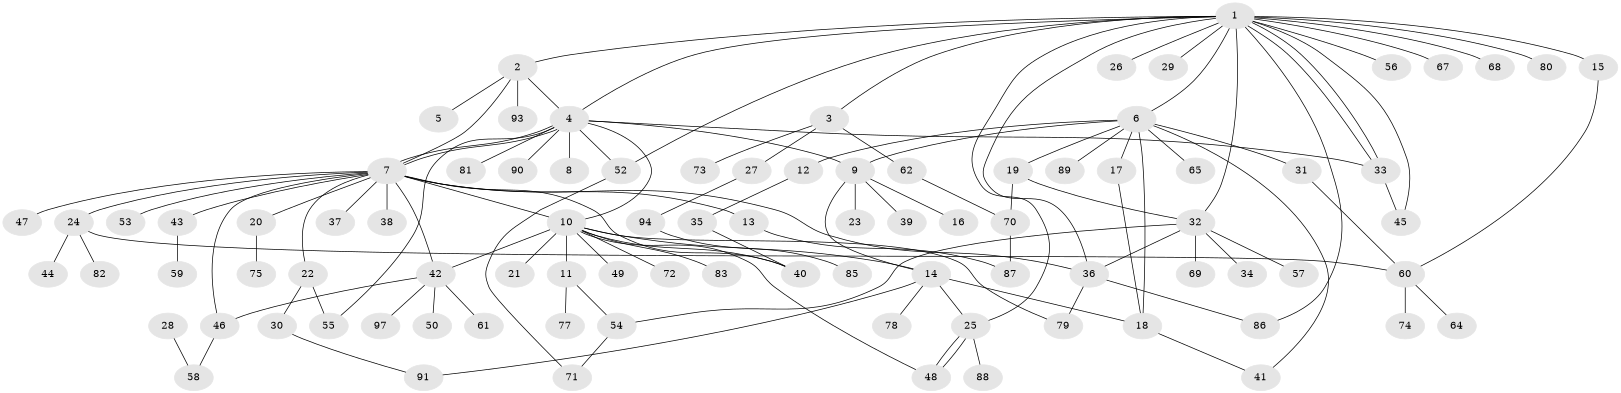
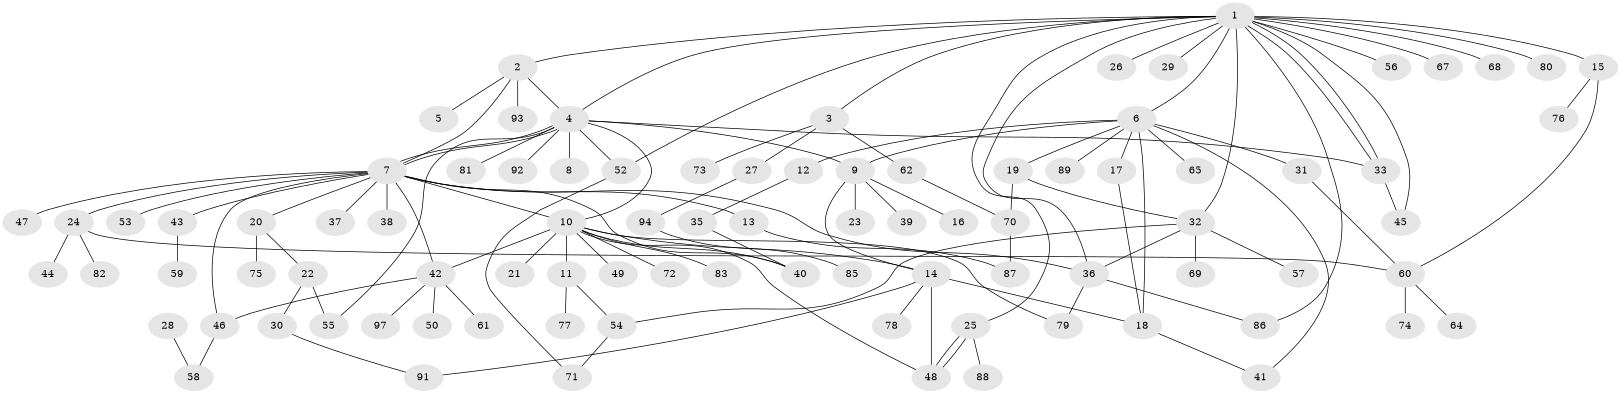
  graph {
    node [color=gray90 style=filled]
    1
    2
    3
    4
    6
    15
    25
    26
    29
    32
    33
    36
    45
    52
    56
    67
    68
    80
    86
    5
    7
    n22 [label=93]
    27
    62
    73
    8
    9
    10
    55
    81
-   92 [label=90]
+   92
    12
    17
    18
    19
    31
    41
    65
    89
    60
+   76
    48
    88
    54
-   34
    57
    69
    79
    71
    13
    20
    22
    24
    37
    38
    40
    42
    43
    46
    47
    53
    n62 [label=94]
    28
    58
    70
    14
    16
    23
    39
    11
    21
    49
    72
    83
    35
    87
    75
    30
    44
    82
    50
    61
    n83 [label=97]
    59
    78
    91
    77
    64
    74
    85
    1 -- 2
    1 -- 3
    1 -- 4
    1 -- 6
    1 -- 15
    1 -- 25
    1 -- 26
    1 -- 29
    1 -- 32
    1 -- 33
    1 -- 33
    1 -- 36
    1 -- 45
    1 -- 52
    1 -- 56
    1 -- 67
    1 -- 68
    1 -- 80
    1 -- 86
    2 -- 4
    2 -- 5
    2 -- 7
    2 -- n22
    3 -- 27
    3 -- 62
    3 -- 73
    4 -- 33
    4 -- 52
    4 -- 7
    4 -- 7
    4 -- 8
    4 -- 9
    4 -- 10
    4 -- 55
    4 -- 81
    4 -- 92
    6 -- 9
    6 -- 12
    6 -- 17
    6 -- 18
    6 -- 19
    6 -- 31
    6 -- 41
    6 -- 65
    6 -- 89
    15 -- 60
+   15 -- 76
    25 -- 48
    25 -- 48
    25 -- 88
    32 -- 36
    32 -- 54
-   32 -- 34
    32 -- 57
    32 -- 69
    33 -- 45
    36 -- 86
    36 -- 79
    52 -- 71
    7 -- 36
    7 -- 10
    7 -- 13
    7 -- 20
-   7 -- 22
+   20 -- 22
    7 -- 24
    7 -- 37
    7 -- 38
    7 -- 40
    7 -- 42
    7 -- 43
    7 -- 46
    7 -- 47
    7 -- 53
    27 -- n62
    62 -- 70
    9 -- 14
    9 -- 16
    9 -- 23
    9 -- 39
    10 -- 48
    10 -- 79
    10 -- 40
    10 -- 42
    10 -- 14
    10 -- 11
    10 -- 21
    10 -- 49
    10 -- 72
    10 -- 83
    12 -- 35
    17 -- 18
    18 -- 41
    19 -- 32
    19 -- 70
    31 -- 60
    60 -- 64
    60 -- 74
    54 -- 71
    13 -- 87
    20 -- 75
    22 -- 55
    22 -- 30
    24 -- 60
    24 -- 44
    24 -- 82
    42 -- 46
    42 -- 50
    42 -- 61
    42 -- n83
    43 -- 59
    46 -- 58
    n62 -- 85
    28 -- 58
    70 -- 87
-   14 -- 25
+   14 -- 48
    14 -- 18
    14 -- 78
    14 -- 91
    11 -- 54
    11 -- 77
    35 -- 40
    30 -- 91
  }
